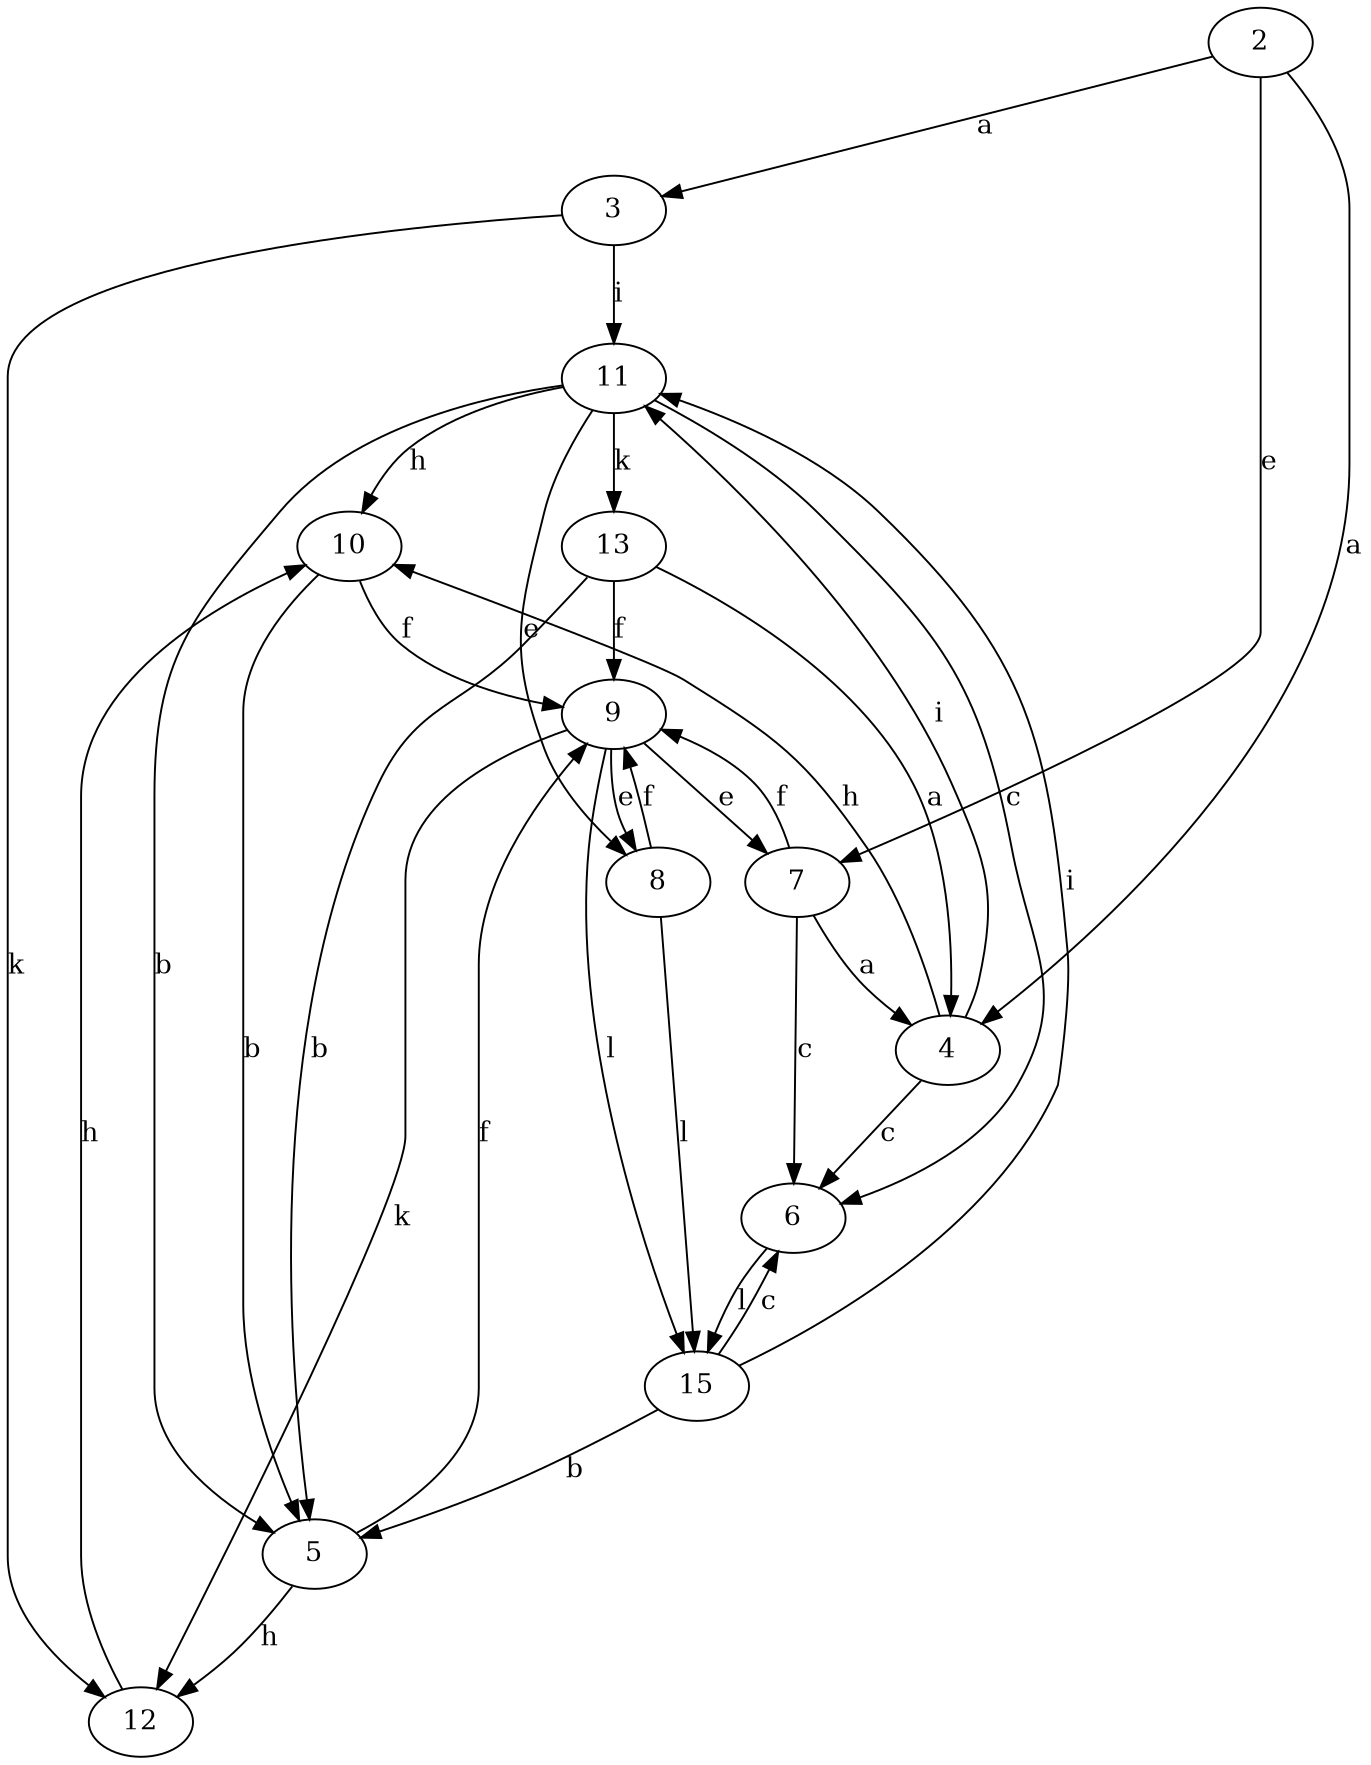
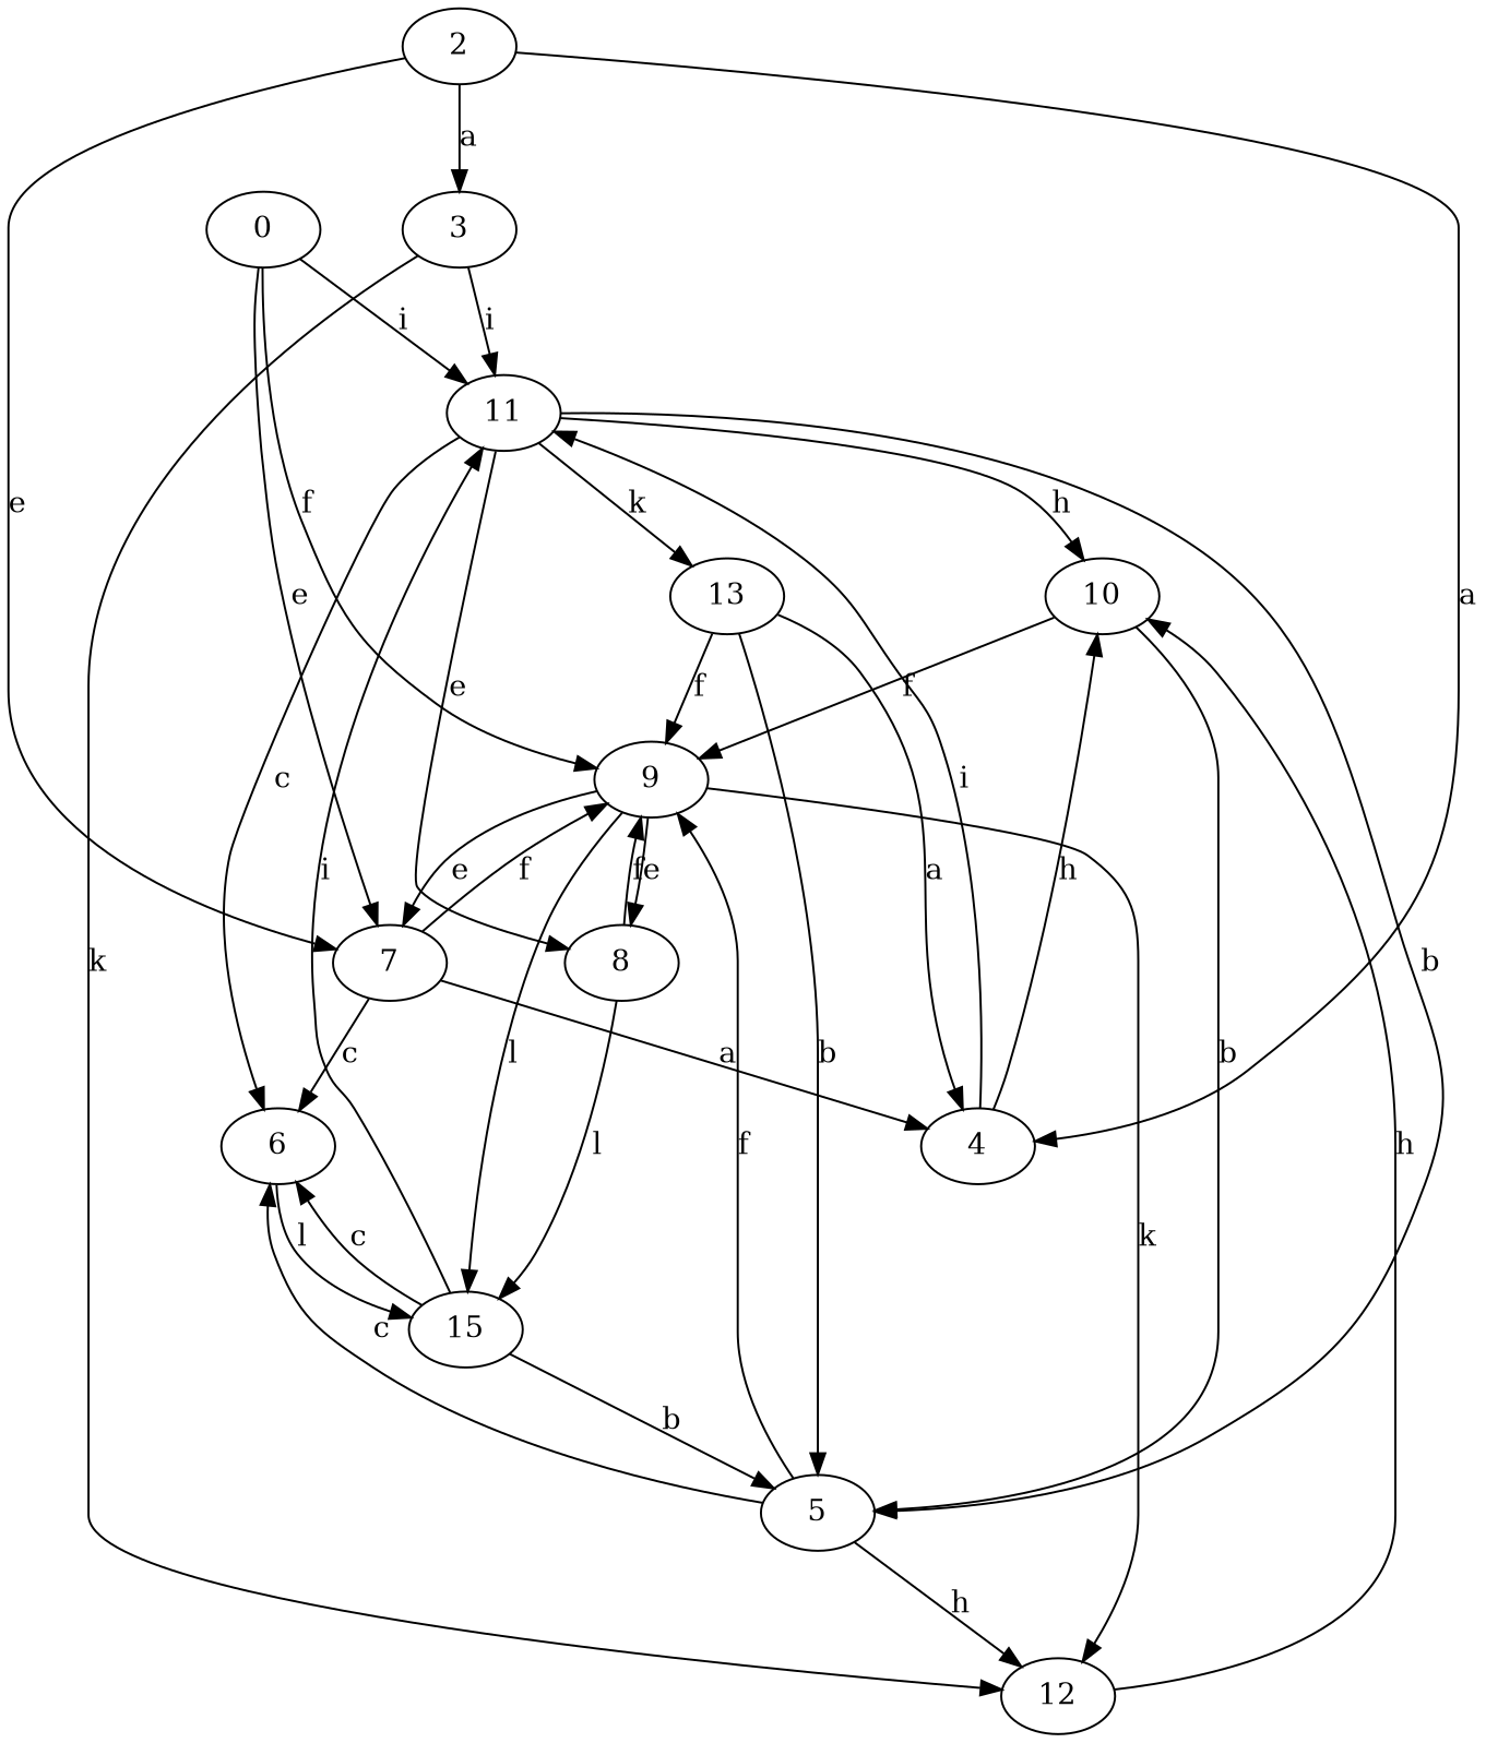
  strict digraph {
    2
    3
    4
    7
    11
    12
    10
    6
    9
    5
    8
    13
    15
+   0
    2 -> 3 [label=a]
    2 -> 4 [label=a]
    2 -> 7 [label=e]
    3 -> 11 [label=i]
    3 -> 12 [label=k]
    4 -> 11 [label=i]
    4 -> 10 [label=h]
    7 -> 4 [label=a]
    7 -> 6 [label=c]
    7 -> 9 [label=f]
    11 -> 10 [label=h]
    11 -> 6 [label=c]
    11 -> 5 [label=b]
    11 -> 8 [label=e]
    11 -> 13 [label=k]
    12 -> 10 [label=h]
    10 -> 9 [label=f]
    10 -> 5 [label=b]
    6 -> 15 [label=l]
    9 -> 7 [label=e]
    9 -> 12 [label=k]
    9 -> 8 [label=e]
    9 -> 15 [label=l]
    5 -> 12 [label=h]
-   4 -> 6 [label=c]
+   5 -> 6 [label=c]
    5 -> 9 [label=f]
    8 -> 9 [label=f]
    8 -> 15 [label=l]
    13 -> 4 [label=a]
    13 -> 9 [label=f]
    13 -> 5 [label=b]
    15 -> 11 [label=i]
    15 -> 6 [label=c]
    15 -> 5 [label=b]
+   0 -> 7 [label=e]
+   0 -> 11 [label=i]
+   0 -> 9 [label=f]
  }
